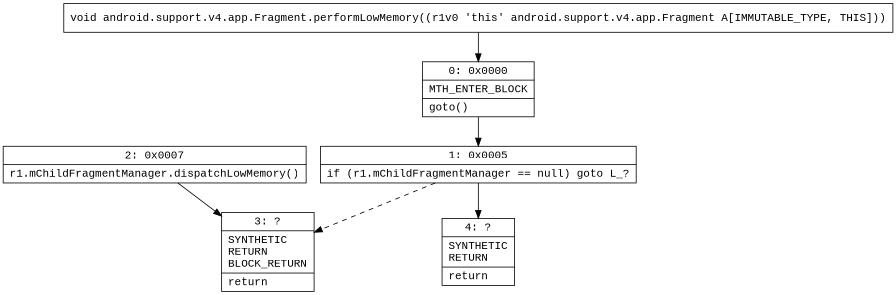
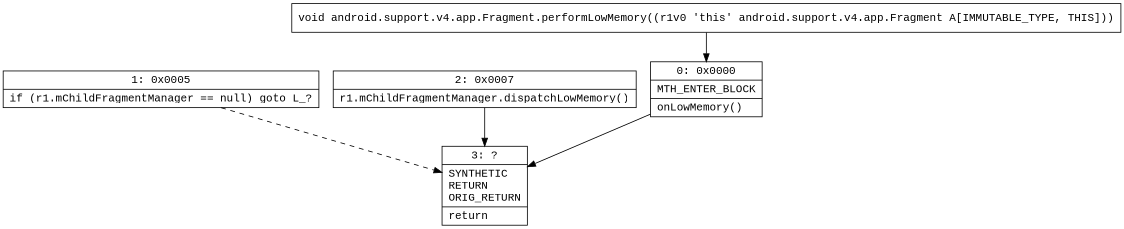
  digraph {
    fontname="Liberation Mono"
    node [fontname="Liberation Mono" shape=record]
    edge [fontname="Liberation Mono"]
-   n1 [label="{0\:\ 0x0000|MTH_ENTER_BLOCK\l|goto()\l}"]
+   n1 [label="{0\:\ 0x0000|MTH_ENTER_BLOCK\l|onLowMemory()\l}"]
    n2 [label="{1\:\ 0x0005|if (r1.mChildFragmentManager == null) goto L_?\l}"]
-   n3 [label="{4\:\ ?|SYNTHETIC\lRETURN\l|return\l}"]
-   n4 [label="{3\:\ ?|SYNTHETIC\lRETURN\lBLOCK_RETURN\l|return\l}"]
+   n4 [label="{3\:\ ?|SYNTHETIC\lRETURN\lORIG_RETURN\l|return\l}"]
    n5 [label="{2\:\ 0x0007|r1.mChildFragmentManager.dispatchLowMemory()\l}"]
    n6 [label="{void android.support.v4.app.Fragment.performLowMemory((r1v0 'this' android.support.v4.app.Fragment A[IMMUTABLE_TYPE, THIS])) }"]
-   n1 -> n2
-   n2 -> n3
+   n1 -> n4
    n2 -> n4 [style=dashed]
    n5 -> n4
    n6 -> n1
  }
